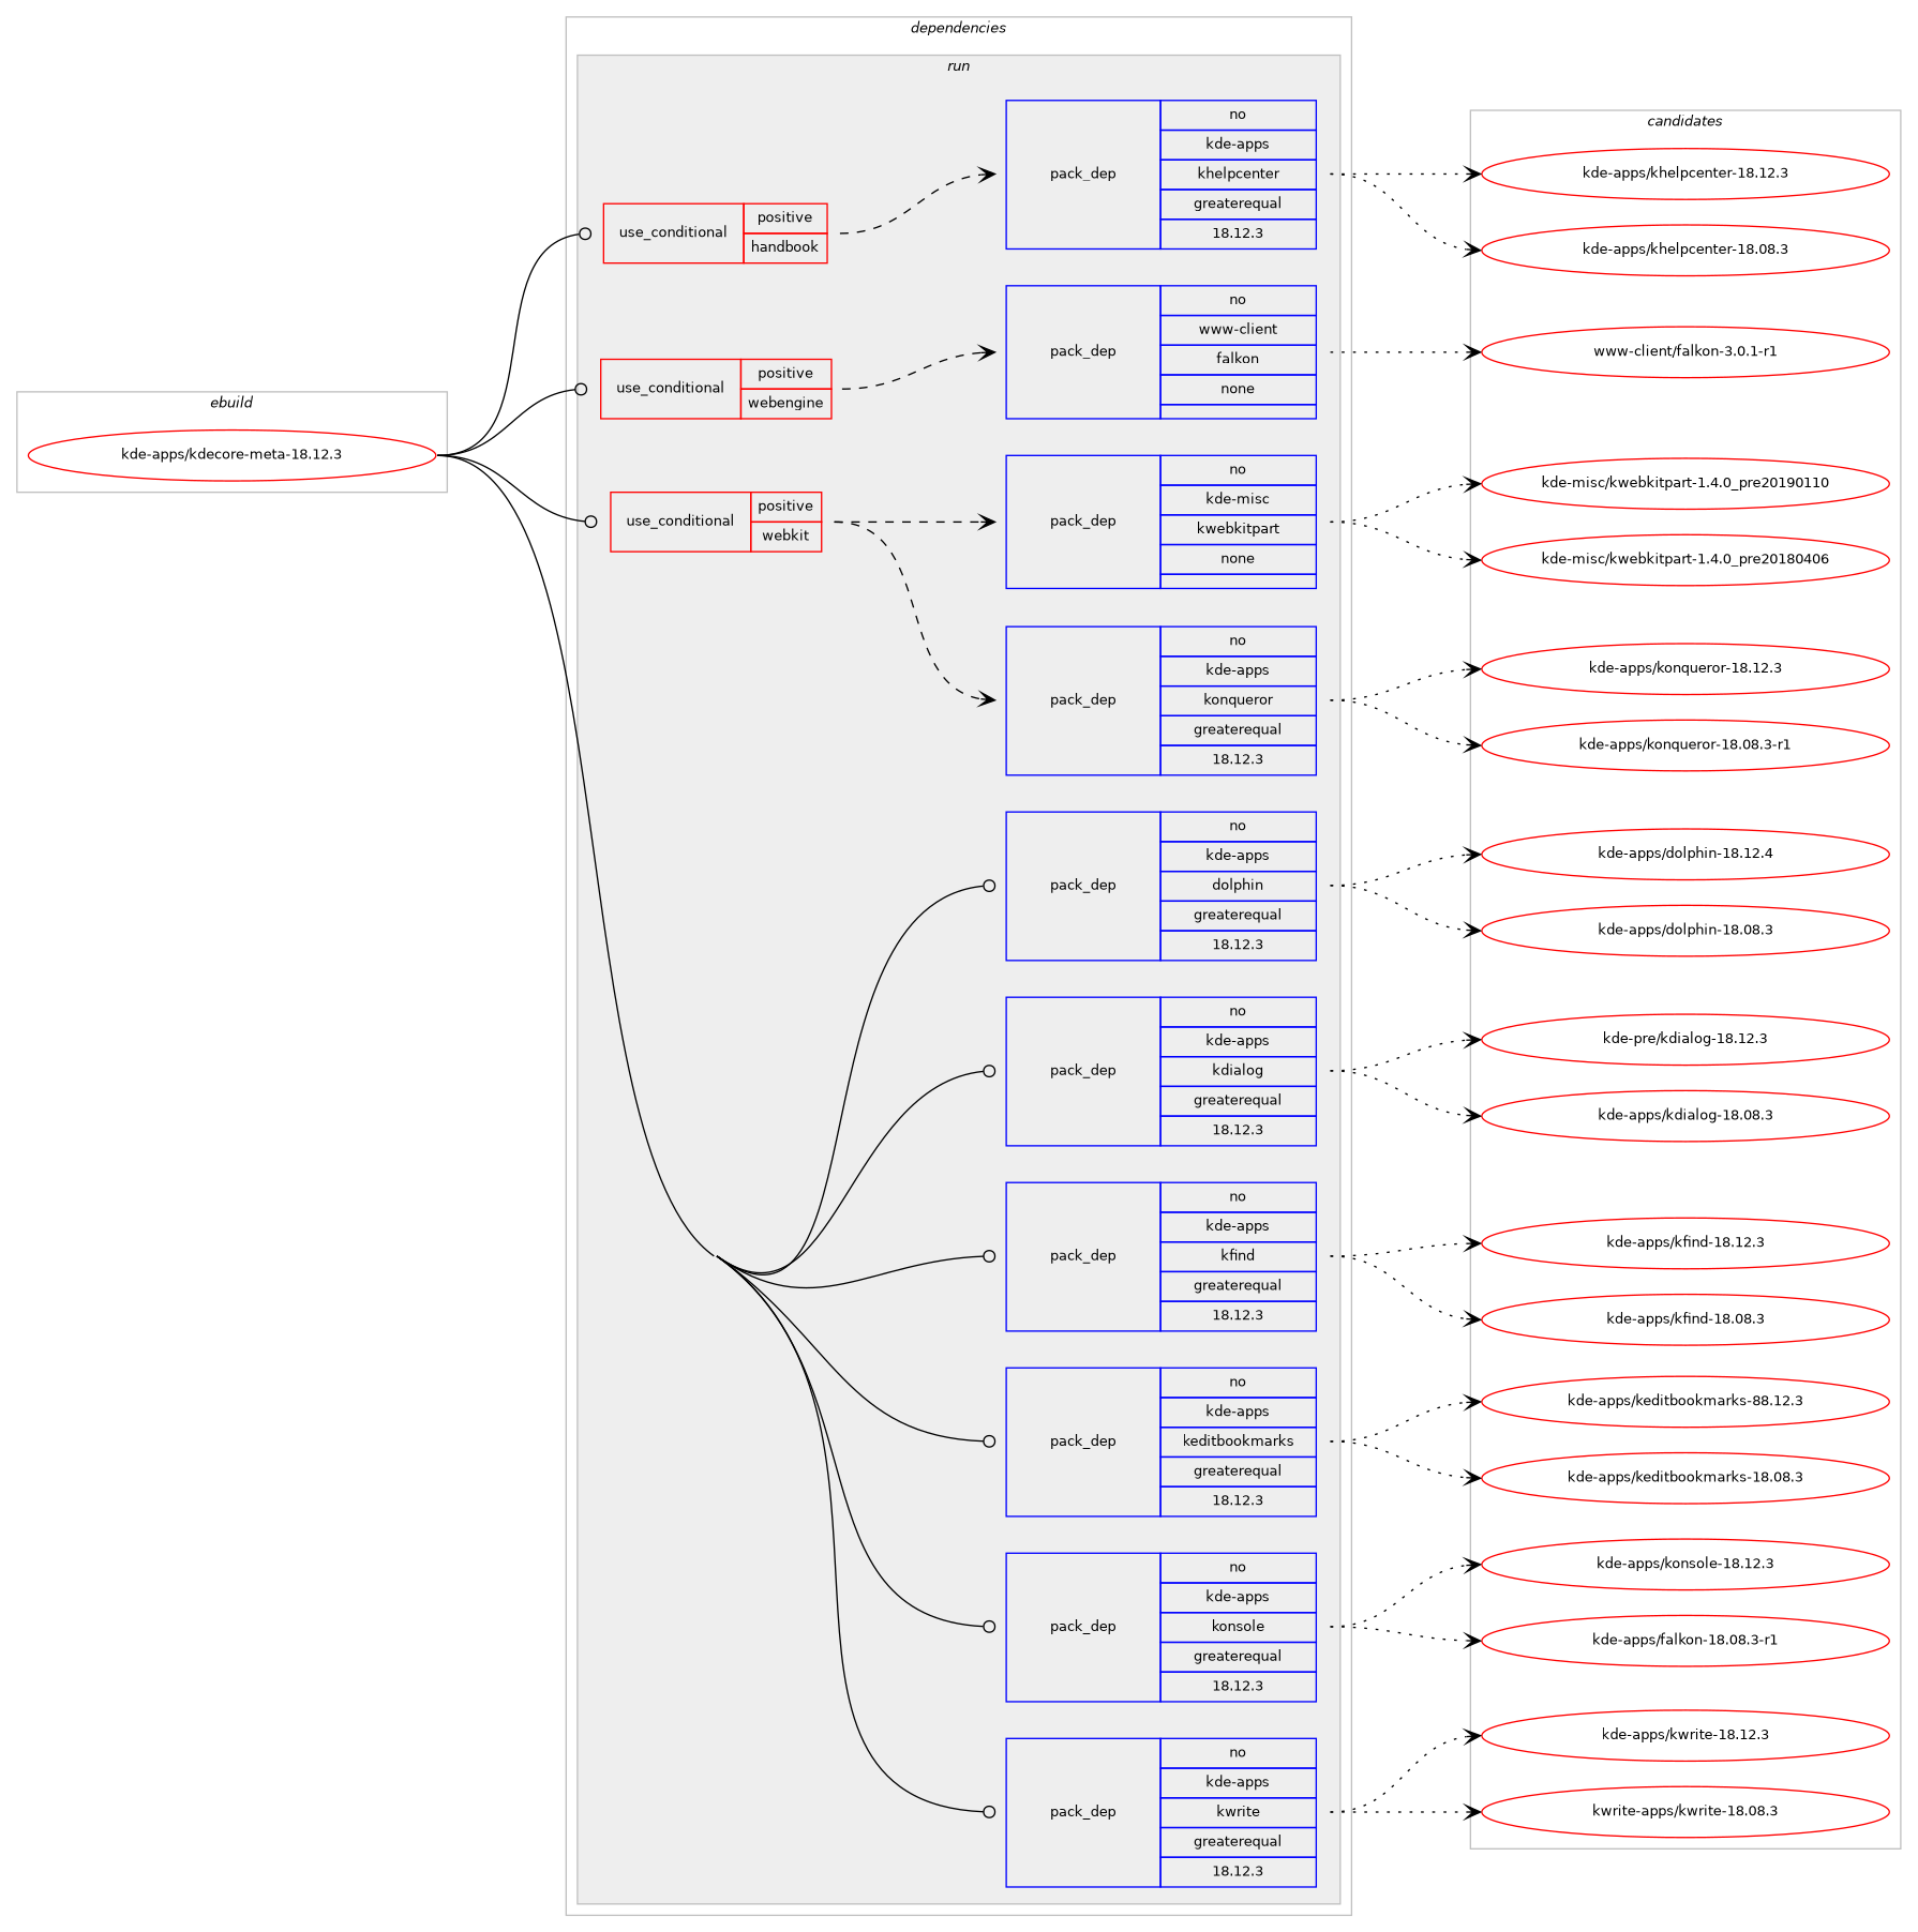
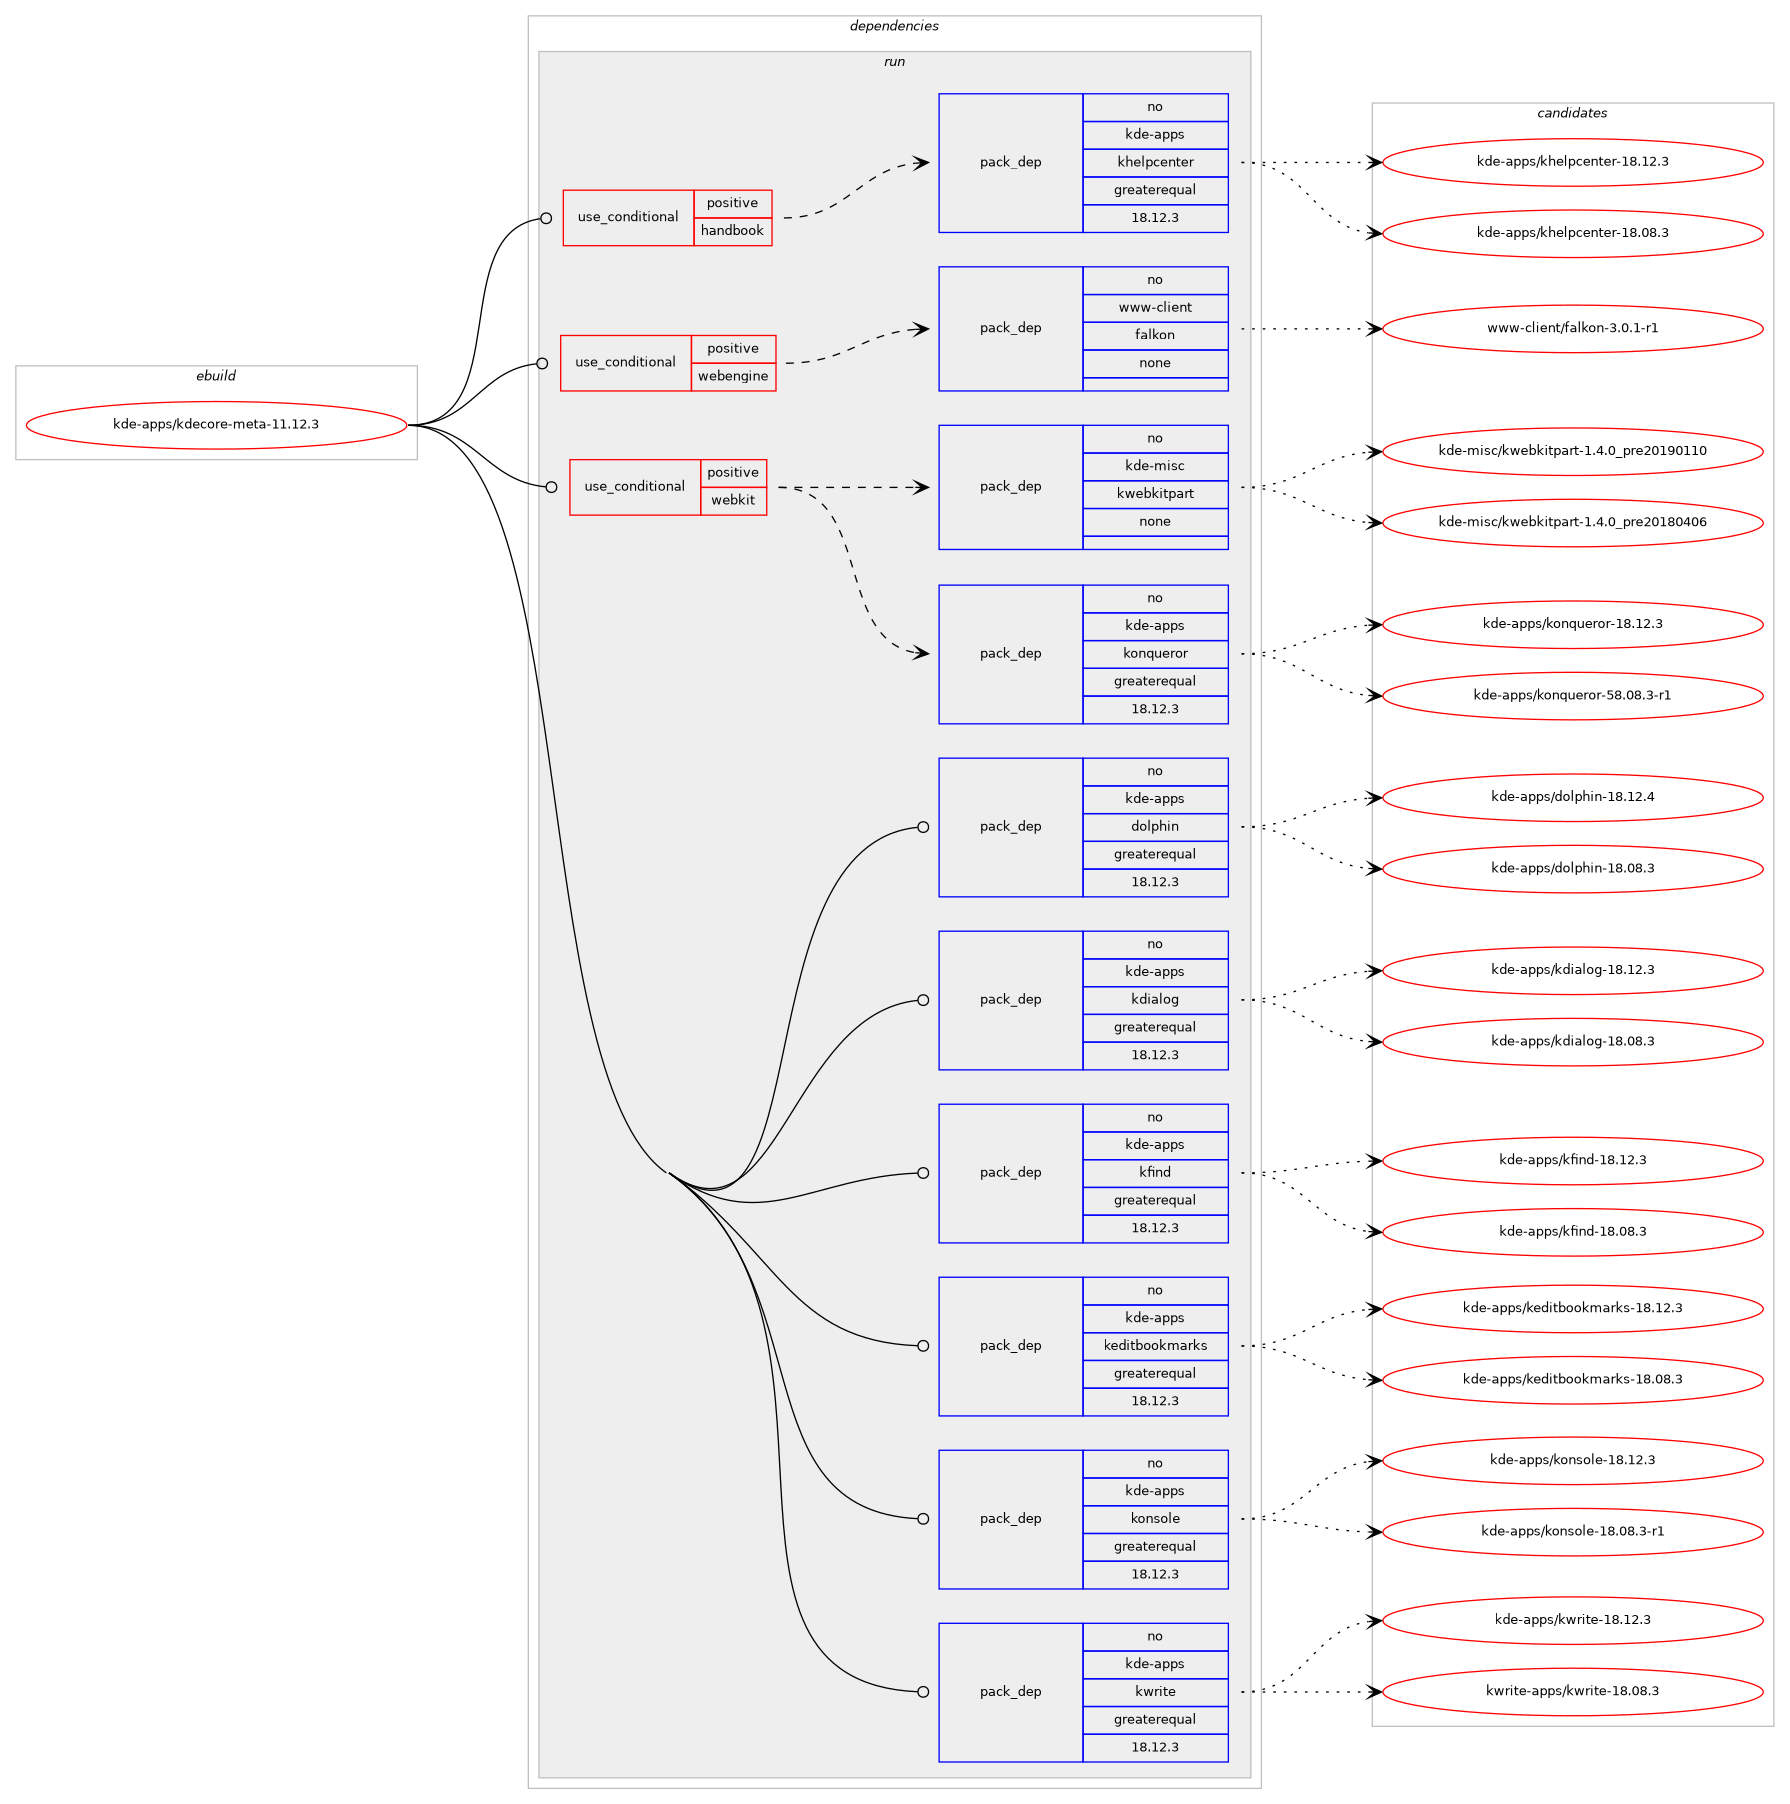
  digraph {
    compound=true
    concentrate=true
    fontname=Helvetica
    fontsize=10
    newrank=true
    rankdir=LR
    ranksep=1.5
    node [color=red fontname=Helvetica fontsize=10]
    edge [arrowhead=vee headport=w style=dotted tailport=e weight=100]
-   n1 [label="kde-apps/kdecore-meta-18.12.3" width=4]
+   n1 [label="kde-apps/kdecore-meta-11.12.3" width=4]
    n2 [color=blue label=<<TABLE BORDER="0" CELLBORDER="1" CELLSPACING="0" CELLPADDING="4" WIDTH="220"><TR><TD ROWSPAN="6" CELLPADDING="30">pack_dep</TD></TR><TR><TD WIDTH="110">no</TD></TR><TR><TD>kde-apps</TD></TR><TR><TD>khelpcenter</TD></TR><TR><TD>greaterequal</TD></TR><TR><TD>18.12.3</TD></TR></TABLE>> shape=none]
    n3 [label=<<TABLE BORDER="0" CELLBORDER="1" CELLSPACING="0" CELLPADDING="4"><TR><TD ROWSPAN="3" CELLPADDING="10">use_conditional</TD></TR><TR><TD>positive</TD></TR><TR><TD>handbook</TD></TR></TABLE>> shape=none]
    n4 [color=blue label=<<TABLE BORDER="0" CELLBORDER="1" CELLSPACING="0" CELLPADDING="4" WIDTH="220"><TR><TD ROWSPAN="6" CELLPADDING="30">pack_dep</TD></TR><TR><TD WIDTH="110">no</TD></TR><TR><TD>www-client</TD></TR><TR><TD>falkon</TD></TR><TR><TD>none</TD></TR><TR><TD></TD></TR></TABLE>> shape=none]
    n5 [label=<<TABLE BORDER="0" CELLBORDER="1" CELLSPACING="0" CELLPADDING="4"><TR><TD ROWSPAN="3" CELLPADDING="10">use_conditional</TD></TR><TR><TD>positive</TD></TR><TR><TD>webengine</TD></TR></TABLE>> shape=none]
    n6 [color=blue label=<<TABLE BORDER="0" CELLBORDER="1" CELLSPACING="0" CELLPADDING="4" WIDTH="220"><TR><TD ROWSPAN="6" CELLPADDING="30">pack_dep</TD></TR><TR><TD WIDTH="110">no</TD></TR><TR><TD>kde-apps</TD></TR><TR><TD>konqueror</TD></TR><TR><TD>greaterequal</TD></TR><TR><TD>18.12.3</TD></TR></TABLE>> shape=none]
    n7 [color=blue label=<<TABLE BORDER="0" CELLBORDER="1" CELLSPACING="0" CELLPADDING="4" WIDTH="220"><TR><TD ROWSPAN="6" CELLPADDING="30">pack_dep</TD></TR><TR><TD WIDTH="110">no</TD></TR><TR><TD>kde-misc</TD></TR><TR><TD>kwebkitpart</TD></TR><TR><TD>none</TD></TR><TR><TD></TD></TR></TABLE>> shape=none]
    n8 [label=<<TABLE BORDER="0" CELLBORDER="1" CELLSPACING="0" CELLPADDING="4"><TR><TD ROWSPAN="3" CELLPADDING="10">use_conditional</TD></TR><TR><TD>positive</TD></TR><TR><TD>webkit</TD></TR></TABLE>> shape=none]
    n9 [color=blue label=<<TABLE BORDER="0" CELLBORDER="1" CELLSPACING="0" CELLPADDING="4" WIDTH="220"><TR><TD ROWSPAN="6" CELLPADDING="30">pack_dep</TD></TR><TR><TD WIDTH="110">no</TD></TR><TR><TD>kde-apps</TD></TR><TR><TD>dolphin</TD></TR><TR><TD>greaterequal</TD></TR><TR><TD>18.12.3</TD></TR></TABLE>> shape=none]
    n10 [color=blue label=<<TABLE BORDER="0" CELLBORDER="1" CELLSPACING="0" CELLPADDING="4" WIDTH="220"><TR><TD ROWSPAN="6" CELLPADDING="30">pack_dep</TD></TR><TR><TD WIDTH="110">no</TD></TR><TR><TD>kde-apps</TD></TR><TR><TD>kdialog</TD></TR><TR><TD>greaterequal</TD></TR><TR><TD>18.12.3</TD></TR></TABLE>> shape=none]
    n11 [color=blue label=<<TABLE BORDER="0" CELLBORDER="1" CELLSPACING="0" CELLPADDING="4" WIDTH="220"><TR><TD ROWSPAN="6" CELLPADDING="30">pack_dep</TD></TR><TR><TD WIDTH="110">no</TD></TR><TR><TD>kde-apps</TD></TR><TR><TD>kfind</TD></TR><TR><TD>greaterequal</TD></TR><TR><TD>18.12.3</TD></TR></TABLE>> shape=none]
    n12 [color=blue label=<<TABLE BORDER="0" CELLBORDER="1" CELLSPACING="0" CELLPADDING="4" WIDTH="220"><TR><TD ROWSPAN="6" CELLPADDING="30">pack_dep</TD></TR><TR><TD WIDTH="110">no</TD></TR><TR><TD>kde-apps</TD></TR><TR><TD>keditbookmarks</TD></TR><TR><TD>greaterequal</TD></TR><TR><TD>18.12.3</TD></TR></TABLE>> shape=none]
    n13 [color=blue label=<<TABLE BORDER="0" CELLBORDER="1" CELLSPACING="0" CELLPADDING="4" WIDTH="220"><TR><TD ROWSPAN="6" CELLPADDING="30">pack_dep</TD></TR><TR><TD WIDTH="110">no</TD></TR><TR><TD>kde-apps</TD></TR><TR><TD>konsole</TD></TR><TR><TD>greaterequal</TD></TR><TR><TD>18.12.3</TD></TR></TABLE>> shape=none]
    n14 [color=blue label=<<TABLE BORDER="0" CELLBORDER="1" CELLSPACING="0" CELLPADDING="4" WIDTH="220"><TR><TD ROWSPAN="6" CELLPADDING="30">pack_dep</TD></TR><TR><TD WIDTH="110">no</TD></TR><TR><TD>kde-apps</TD></TR><TR><TD>kwrite</TD></TR><TR><TD>greaterequal</TD></TR><TR><TD>18.12.3</TD></TR></TABLE>> shape=none]
    n15 [label="kde-apps/khelpcenter-18.08.3" width=4]
    n16 [label="kde-apps/khelpcenter-18.12.3" width=4]
    n17 [label="www-client/falkon-3.0.1-r1" width=4]
-   n18 [label="kde-apps/konqueror-18.08.3-r1" width=4]
+   n18 [label="kde-apps/konqueror-58.08.3-r1" width=4]
    n19 [label="kde-apps/konqueror-18.12.3" width=4]
    n20 [label="kde-misc/kwebkitpart-1.4.0_pre20180406" width=4]
    n21 [label="kde-misc/kwebkitpart-1.4.0_pre20190110" width=4]
    n22 [label="kde-apps/dolphin-18.08.3" width=4]
    n23 [label="kde-apps/dolphin-18.12.4" width=4]
    n24 [label="kde-apps/kdialog-18.08.3" width=4]
-   n25 [label="kde-pre/kdialog-18.12.3" width=4]
+   n25 [label="kde-apps/kdialog-18.12.3" width=4]
    n26 [label="kde-apps/keditbookmarks-18.08.3" width=4]
-   n27 [label="kde-apps/keditbookmarks-88.12.3" width=4]
+   n27 [label="kde-apps/keditbookmarks-18.12.3" width=4]
    n28 [label="kde-apps/kfind-18.08.3" width=4]
    n29 [label="kde-apps/kfind-18.12.3" width=4]
-   n30 [label="kde-apps/falkon-18.08.3-r1" width=4]
+   n30 [label="kde-apps/konsole-18.08.3-r1" width=4]
    n31 [label="kde-apps/konsole-18.12.3" width=4]
    n32 [label="kwrite-apps/kwrite-18.08.3" width=4]
    n33 [label="kde-apps/kwrite-18.12.3" width=4]
    subgraph cluster_1 {
      color=gray
      label=<<i>ebuild</i>>
      rank=same
      n1
    }
    subgraph cluster_2 {
      color=gray
      label=<<i>dependencies</i>>
      subgraph cluster_3 {
        color=gray
        fillcolor="#eeeeee"
        label=<<i>compile</i>>
        style=filled
      }
      subgraph cluster_4 {
        color=gray
        fillcolor="#eeeeee"
        label=<<i>compile and run</i>>
        style=filled
      }
      subgraph cluster_5 {
        color=gray
        fillcolor="#eeeeee"
        label=<<i>run</i>>
        style=filled
        subgraph sub_6 {
          color=gray
          fillcolor="#eeeeee"
          label=<<i>run</i>>
          style=filled
          n3
          subgraph sub_7 {
            color=gray
            fillcolor="#eeeeee"
            label=<<i>run</i>>
            style=filled
            n2
          }
        }
        subgraph sub_8 {
          color=gray
          fillcolor="#eeeeee"
          label=<<i>run</i>>
          style=filled
          n5
          subgraph sub_9 {
            color=gray
            fillcolor="#eeeeee"
            label=<<i>run</i>>
            style=filled
            n4
          }
        }
        subgraph sub_10 {
          color=gray
          fillcolor="#eeeeee"
          label=<<i>run</i>>
          style=filled
          n8
          subgraph sub_11 {
            color=gray
            fillcolor="#eeeeee"
            label=<<i>run</i>>
            style=filled
            n6
          }
          subgraph sub_12 {
            color=gray
            fillcolor="#eeeeee"
            label=<<i>run</i>>
            style=filled
            n7
          }
        }
        subgraph sub_13 {
          color=gray
          fillcolor="#eeeeee"
          label=<<i>run</i>>
          style=filled
          n9
        }
        subgraph sub_14 {
          color=gray
          fillcolor="#eeeeee"
          label=<<i>run</i>>
          style=filled
          n10
        }
        subgraph sub_15 {
          color=gray
          fillcolor="#eeeeee"
          label=<<i>run</i>>
          style=filled
          n11
        }
        subgraph sub_16 {
          color=gray
          fillcolor="#eeeeee"
          label=<<i>run</i>>
          style=filled
          n12
        }
        subgraph sub_17 {
          color=gray
          fillcolor="#eeeeee"
          label=<<i>run</i>>
          style=filled
          n13
        }
        subgraph sub_18 {
          color=gray
          fillcolor="#eeeeee"
          label=<<i>run</i>>
          style=filled
          n14
        }
      }
    }
    subgraph cluster_19 {
      color=gray
      label=<<i>candidates</i>>
      rank=same
      subgraph sub_20 {
        color=black
        label=<<i>candidates</i>>
        nodesep=1
        rank=same
        n15
        n16
      }
      subgraph sub_21 {
        color=black
        label=<<i>candidates</i>>
        nodesep=1
        rank=same
        n17
      }
      subgraph sub_22 {
        color=black
        label=<<i>candidates</i>>
        nodesep=1
        rank=same
        n18
        n19
      }
      subgraph sub_23 {
        color=black
        label=<<i>candidates</i>>
        nodesep=1
        rank=same
        n20
        n21
      }
      subgraph sub_24 {
        color=black
        label=<<i>candidates</i>>
        nodesep=1
        rank=same
        n22
        n23
      }
      subgraph sub_25 {
        color=black
        label=<<i>candidates</i>>
        nodesep=1
        rank=same
        n24
        n25
      }
      subgraph sub_26 {
        color=black
        label=<<i>candidates</i>>
        nodesep=1
        rank=same
        n26
        n27
      }
      subgraph sub_27 {
        color=black
        label=<<i>candidates</i>>
        nodesep=1
        rank=same
        n28
        n29
      }
      subgraph sub_28 {
        color=black
        label=<<i>candidates</i>>
        nodesep=1
        rank=same
        n30
        n31
      }
      subgraph sub_29 {
        color=black
        label=<<i>candidates</i>>
        nodesep=1
        rank=same
        n32
        n33
      }
    }
    n1 -> n3 [arrowhead=odot style=solid weight=20]
    n1 -> n5 [arrowhead=odot style=solid weight=20]
    n1 -> n8 [arrowhead=odot style=solid weight=20]
    n1 -> n9 [arrowhead=odot style=solid weight=20]
    n1 -> n10 [arrowhead=odot style=solid weight=20]
    n1 -> n11 [arrowhead=odot style=solid weight=20]
    n1 -> n12 [arrowhead=odot style=solid weight=20]
    n1 -> n13 [arrowhead=odot style=solid weight=20]
    n1 -> n14 [arrowhead=odot style=solid weight=20]
    n2 -> n15
    n2 -> n16
    n3 -> n2 [style=dashed weight=20]
    n4 -> n17
    n5 -> n4 [style=dashed weight=20]
    n6 -> n18
    n6 -> n19
    n7 -> n20
    n7 -> n21
    n8 -> n6 [style=dashed weight=20]
    n8 -> n7 [style=dashed weight=20]
    n9 -> n22
    n9 -> n23
    n10 -> n24
    n10 -> n25
    n11 -> n28
    n11 -> n29
    n12 -> n26
    n12 -> n27
    n13 -> n30
    n13 -> n31
    n14 -> n32
    n14 -> n33
  }
